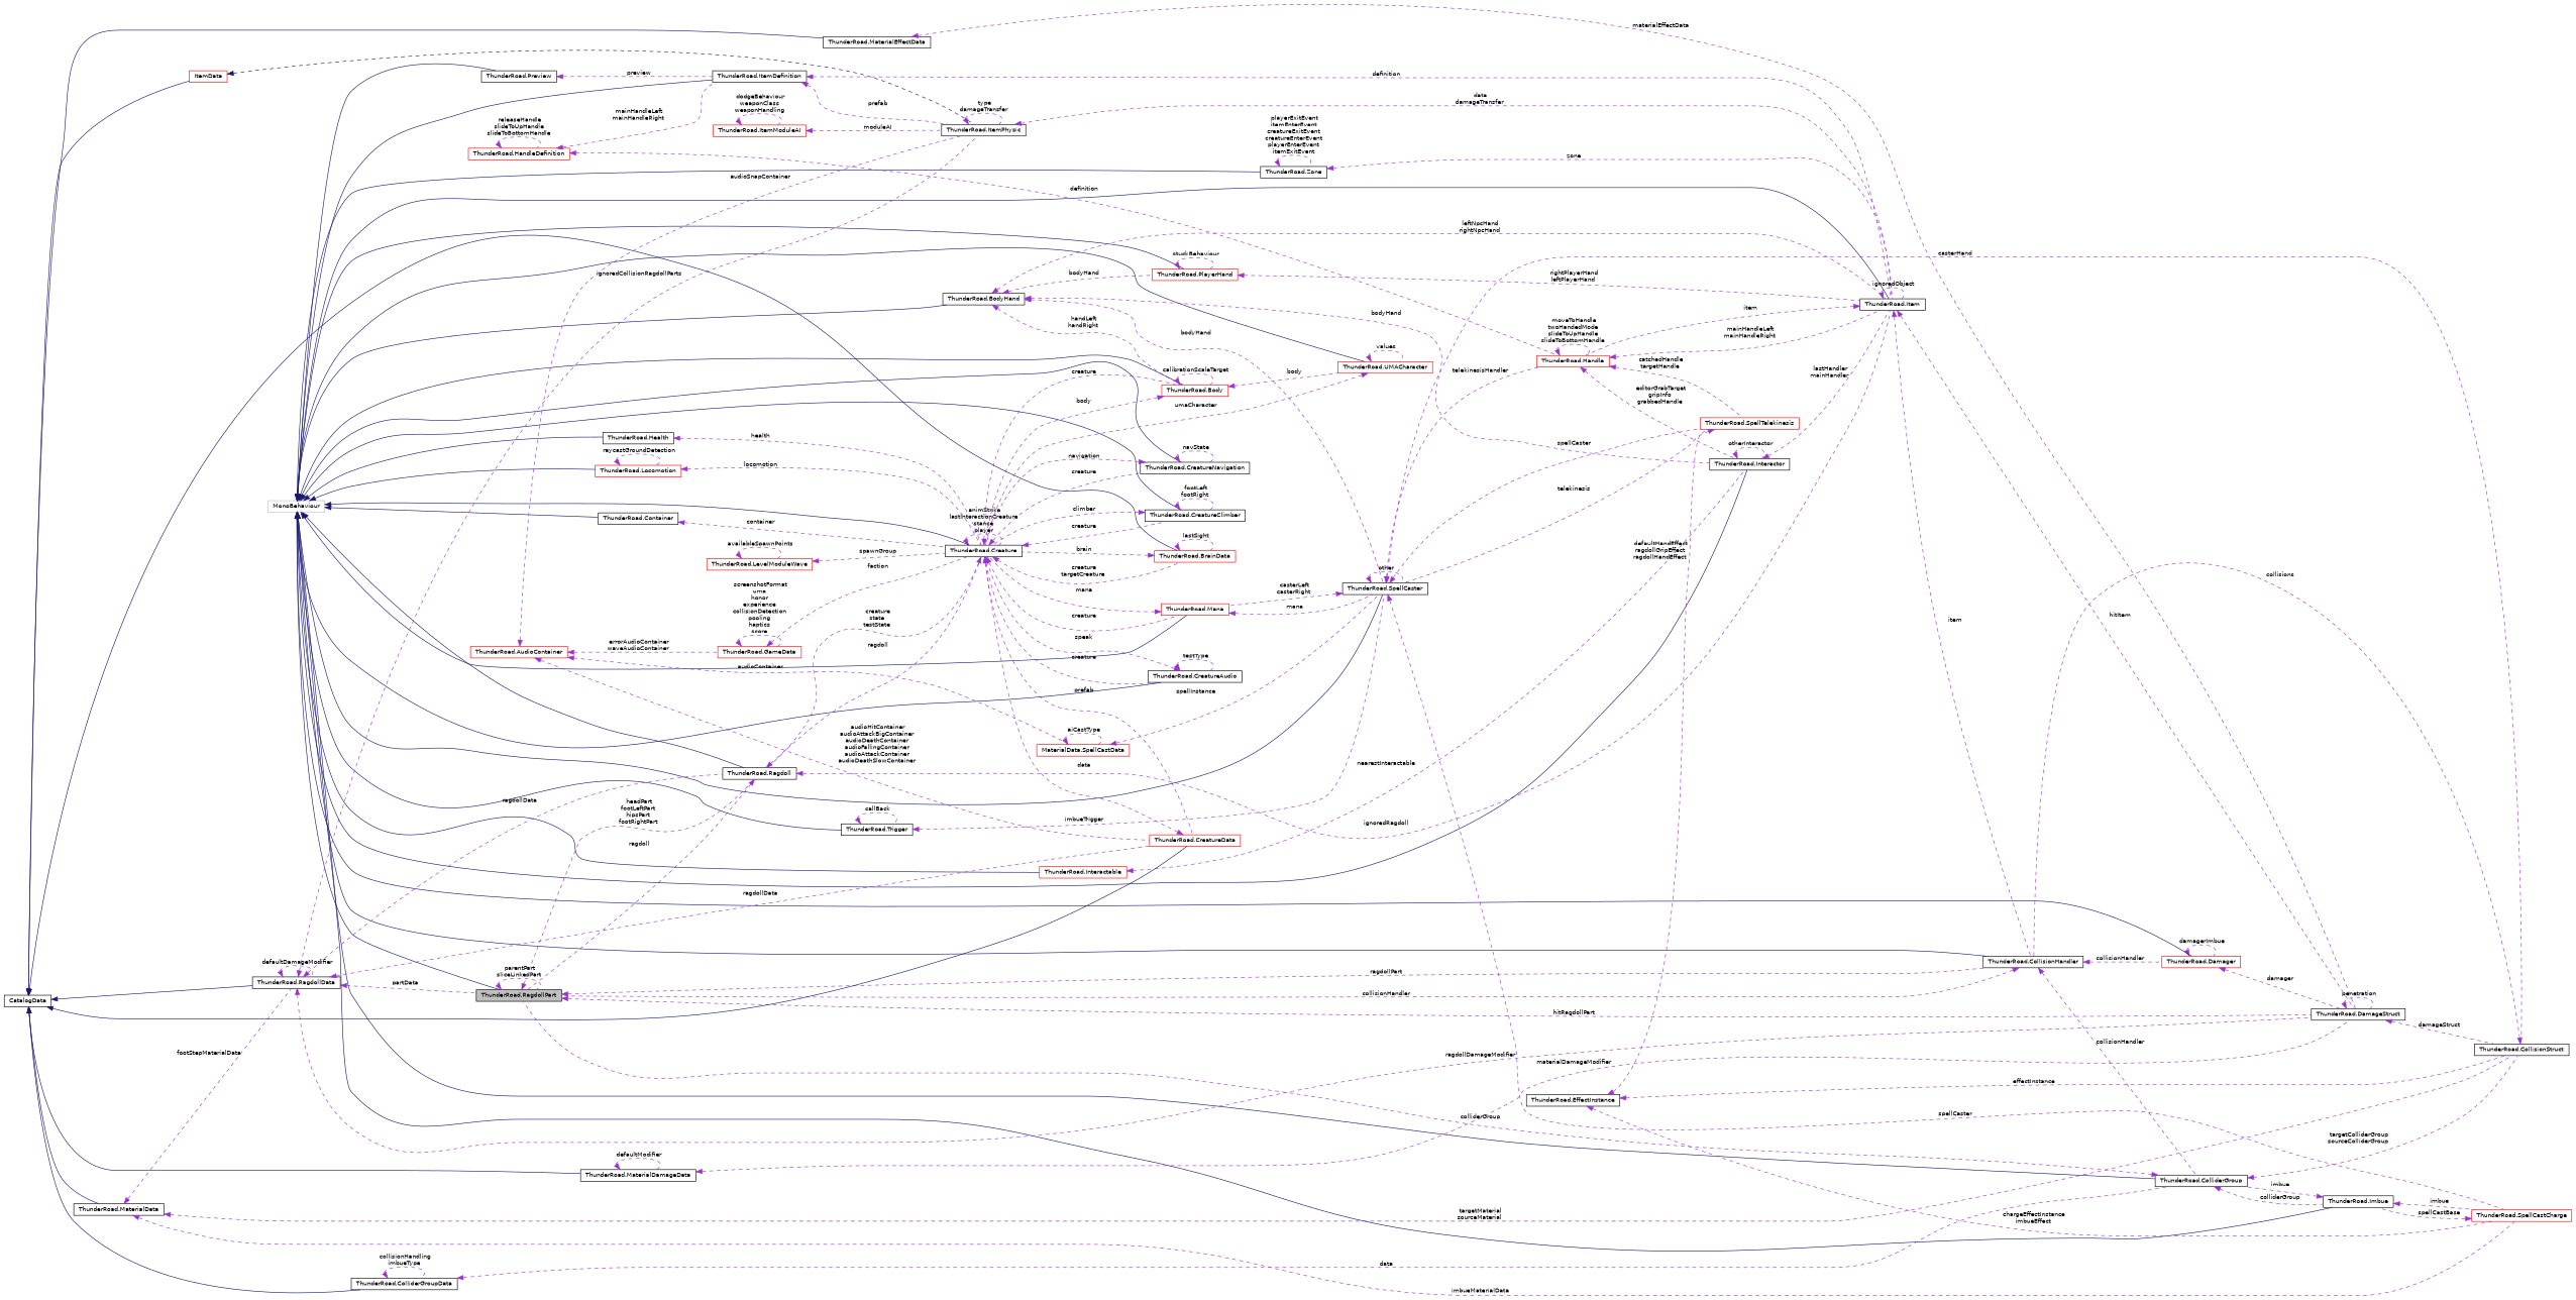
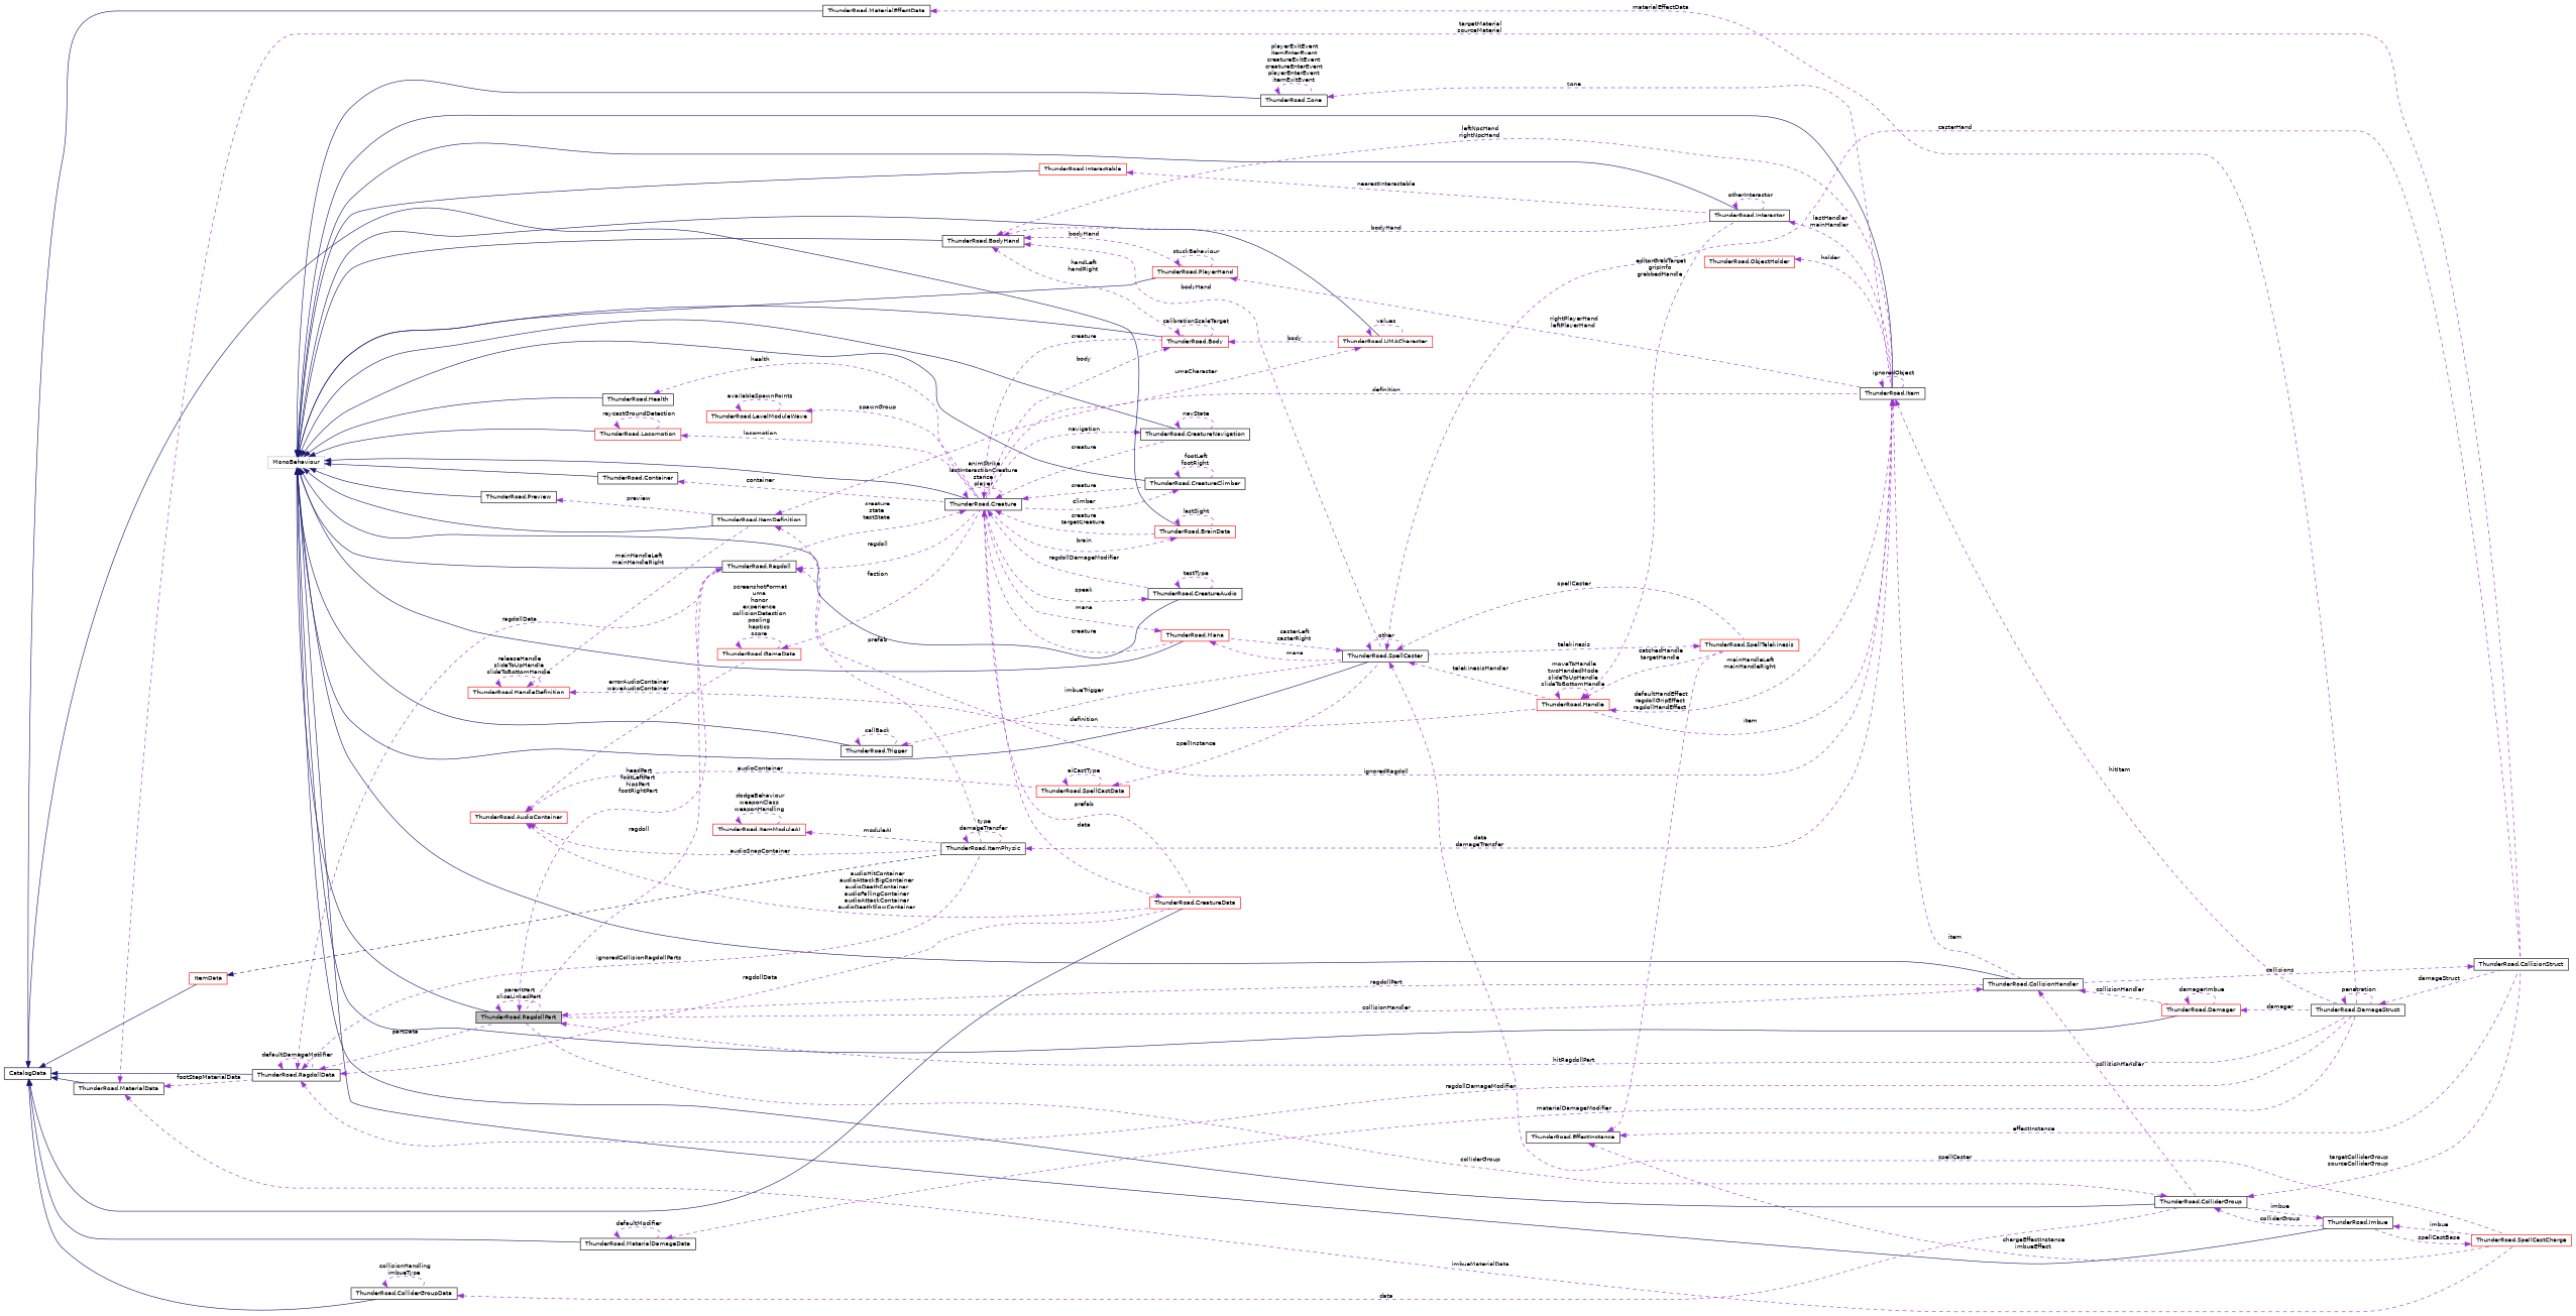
  digraph {
    rankdir=LR
    node [color=black fillcolor=white fontname=Helvetica fontsize=10 shape=record style=filled]
    edge [color=darkorchid3 dir=back fontname=Helvetica fontsize=10 labelfontname=Helvetica labelfontsize=10 style=dashed]
    n1 [fillcolor=grey75 fontcolor=black height=0.2 label="ThunderRoad.RagdollPart" width=0.4]
    n2 [height=0.2 label="ThunderRoad.CollisionHandler" width=0.4]
    n3 [height=0.2 label="ThunderRoad.Ragdoll" width=0.4]
    n4 [height=0.2 label="ThunderRoad.DamageStruct" width=0.4]
    n5 [height=0.2 label="ThunderRoad.ColliderGroup" width=0.4]
    n6 [color=red height=0.2 label="ThunderRoad.Damager" width=0.4]
    n7 [height=0.2 label="ThunderRoad.Item" width=0.4]
    n8 [height=0.2 label="ThunderRoad.Creature" width=0.4]
    n9 [height=0.2 label="ThunderRoad.CollisionStruct" width=0.4]
    n10 [color=grey75 height=0.2 label=MonoBehaviour width=0.4]
    n11 [height=0.2 label="ThunderRoad.SpellCaster" width=0.4]
    n12 [height=0.2 label="ThunderRoad.Interactor" width=0.4]
    n13 [color=red height=0.2 label="ThunderRoad.Interactable" width=0.4]
    n14 [height=0.2 label="ThunderRoad.BodyHand" width=0.4]
    n15 [height=0.2 label="ThunderRoad.ItemDefinition" width=0.4]
    n16 [height=0.2 label="ThunderRoad.Preview" width=0.4]
    n17 [height=0.2 label="ThunderRoad.CreatureClimber" width=0.4]
    n18 [height=0.2 label="ThunderRoad.Health" width=0.4]
    n19 [color=red height=0.2 label="ThunderRoad.Locomotion" width=0.4]
    n20 [color=red height=0.2 label="ThunderRoad.Body" width=0.4]
    n21 [height=0.2 label="ThunderRoad.CreatureAudio" width=0.4]
    n22 [color=red height=0.2 label="ThunderRoad.Mana" width=0.4]
    n23 [color=red height=0.2 label="ThunderRoad.UMACharacter" width=0.4]
    n24 [height=0.2 label="ThunderRoad.Container" width=0.4]
    n25 [height=0.2 label="ThunderRoad.CreatureNavigation" width=0.4]
    n26 [height=0.2 label="ThunderRoad.Zone" width=0.4]
    n27 [color=red height=0.2 label="ThunderRoad.PlayerHand" width=0.4]
    n28 [height=0.2 label="ThunderRoad.Trigger" width=0.4]
    n29 [height=0.2 label="ThunderRoad.Imbue" width=0.4]
    n30 [color=red height=0.2 label="ThunderRoad.SpellCastCharge" width=0.4]
    n31 [color=red height=0.2 label="ThunderRoad.SpellTelekinesis" width=0.4]
    n32 [color=red height=0.2 label="ThunderRoad.Handle" width=0.4]
    n33 [height=0.2 label="ThunderRoad.ItemPhysic" width=0.4]
    n34 [color=red height=0.2 label="ThunderRoad.CreatureData" width=0.4]
    n35 [color=red height=0.2 label="ThunderRoad.BrainData" width=0.4]
    n36 [height=0.2 label="ThunderRoad.MaterialData" width=0.4]
    n37 [height=0.2 label="ThunderRoad.RagdollData" width=0.4]
    n38 [height=0.2 label=CatalogData width=0.4]
    n39 [color=red height=0.2 label=ItemData width=0.4]
    n40 [height=0.2 label="ThunderRoad.ColliderGroupData" width=0.4]
    n41 [height=0.2 label="ThunderRoad.MaterialDamageData" width=0.4]
    n42 [height=0.2 label="ThunderRoad.MaterialEffectData" width=0.4]
    n43 [color=red height=0.2 label="ThunderRoad.HandleDefinition" width=0.4]
    n44 [color=red height=0.2 label="ThunderRoad.GameData" width=0.4]
    n45 [color=red height=0.2 label="ThunderRoad.AudioContainer" width=0.4]
-   n46 [color=red height=0.2 label="MaterialData.SpellCastData" width=0.4]
+   n46 [color=red height=0.2 label="ThunderRoad.SpellCastData" width=0.4]
    n47 [color=red height=0.2 label="ThunderRoad.LevelModuleWave" width=0.4]
    n48 [color=red height=0.2 label="ThunderRoad.ItemModuleAI" width=0.4]
+   n49 [color=red height=0.2 label="ThunderRoad.ObjectHolder" width=0.4]
    n50 [height=0.2 label="ThunderRoad.EffectInstance" width=0.4]
    n1 -> n1 [label=" parentPart\nsliceLinkedPart"]
    n1 -> n2 [label=" ragdollPart"]
    n1 -> n3 [label=" headPart\nfootLeftPart\nhipsPart\nfootRightPart"]
    n1 -> n4 [label=" hitRagdollPart"]
    n2 -> n1 [label=" collisionHandler"]
    n2 -> n5 [label=" collisionHandler"]
    n2 -> n6 [label=" collisionHandler"]
    n3 -> n1 [label=" ragdoll"]
    n3 -> n7 [label=" ignoredRagdoll"]
    n3 -> n8 [label=" ragdoll"]
    n4 -> n4 [label=" penetration"]
    n4 -> n9 [label=" damageStruct"]
    n5 -> n1 [label=" colliderGroup"]
    n5 -> n9 [label=" targetColliderGroup\nsourceColliderGroup"]
    n5 -> n29 [label=" colliderGroup"]
    n6 -> n4 [label=" damager"]
    n6 -> n6 [label=" damagerImbue"]
    n7 -> n2 [label=" item"]
    n7 -> n4 [label=" hitItem"]
    n7 -> n7 [label=" ignoredObject"]
    n7 -> n32 [label=" item"]
    n8 -> n3 [label=" creature\nstate\ntestState"]
    n8 -> n8 [label=" animStrike\nlastInteractionCreature\nstance\nplayer"]
    n8 -> n17 [label=" creature"]
    n8 -> n20 [label=" creature"]
-   n8 -> n21 [label=" creature"]
+   n8 -> n21 [label=" ragdollDamageModifier"]
    n8 -> n22 [label=" creature"]
    n8 -> n25 [label=" creature"]
    n8 -> n34 [label=" prefab"]
    n8 -> n35 [label=" creature\ntargetCreature"]
    n9 -> n2 [label=" collisions"]
    n10 -> n1 [color=midnightblue style=solid]
    n10 -> n2 [color=midnightblue style=solid]
    n10 -> n3 [color=midnightblue style=solid]
    n10 -> n5 [color=midnightblue style=solid]
    n10 -> n6 [color=midnightblue style=solid]
    n10 -> n7 [color=midnightblue style=solid]
    n10 -> n8 [color=midnightblue style=solid]
    n10 -> n11 [color=midnightblue style=solid]
    n10 -> n12 [color=midnightblue style=solid]
    n10 -> n13 [color=midnightblue style=solid]
    n10 -> n14 [color=midnightblue style=solid]
    n10 -> n15 [color=midnightblue style=solid]
    n10 -> n16 [color=midnightblue style=solid]
    n10 -> n17 [color=midnightblue style=solid]
    n10 -> n18 [color=midnightblue style=solid]
    n10 -> n19 [color=midnightblue style=solid]
    n10 -> n20 [color=midnightblue style=solid]
    n10 -> n21 [color=midnightblue style=solid]
    n10 -> n22 [color=midnightblue style=solid]
    n10 -> n23 [color=midnightblue style=solid]
    n10 -> n24 [color=midnightblue style=solid]
    n10 -> n25 [color=midnightblue style=solid]
    n10 -> n26 [color=midnightblue style=solid]
    n10 -> n27 [color=midnightblue style=solid]
    n10 -> n28 [color=midnightblue style=solid]
    n10 -> n29 [color=midnightblue style=solid]
    n11 -> n9 [label=" casterHand"]
    n11 -> n11 [label=" other"]
    n11 -> n22 [label=" casterLeft\ncasterRight"]
    n11 -> n30 [label=" spellCaster"]
    n11 -> n31 [label=" spellCaster"]
    n11 -> n32 [label=" telekinesisHandler"]
    n12 -> n7 [label=" lastHandler\nmainHandler"]
    n12 -> n12 [label=" otherInteractor"]
    n13 -> n12 [label=" nearestInteractable"]
    n14 -> n7 [label=" leftNpcHand\nrightNpcHand"]
    n14 -> n11 [label=" bodyHand"]
    n14 -> n12 [label=" bodyHand"]
    n14 -> n20 [label=" handLeft\nhandRight"]
    n14 -> n27 [label=" bodyHand"]
    n15 -> n7 [label=" definition"]
    n15 -> n33 [label=" prefab"]
    n16 -> n15 [label=" preview"]
    n17 -> n8 [label=" climber"]
    n17 -> n17 [label=" footLeft\nfootRight"]
    n18 -> n8 [label=" health"]
    n19 -> n8 [label=" locomotion"]
    n19 -> n19 [label=" raycastGroundDetection"]
    n20 -> n8 [label=" body"]
    n20 -> n20 [label=" calibrationScaleTarget"]
    n20 -> n23 [label=" body"]
    n21 -> n8 [label=" speak"]
    n21 -> n21 [label=" testType"]
    n22 -> n8 [label=" mana"]
    n22 -> n11 [label=" mana"]
    n23 -> n8 [label=" umaCharacter"]
    n23 -> n23 [label=" values"]
    n24 -> n8 [label=" container"]
    n25 -> n8 [label=" navigation"]
    n25 -> n25 [label=" navState"]
    n26 -> n7 [label=" zone"]
    n26 -> n26 [label=" playerExitEvent\nitemEnterEvent\ncreatureExitEvent\ncreatureEnterEvent\nplayerEnterEvent\nitemExitEvent"]
    n27 -> n7 [label=" rightPlayerHand\nleftPlayerHand"]
    n27 -> n27 [label=" stuckBehaviour"]
    n28 -> n11 [label=" imbueTrigger"]
    n28 -> n28 [label=" callBack"]
    n29 -> n5 [label=" imbue"]
    n29 -> n30 [label=" imbue"]
    n30 -> n29 [label=" spellCastBase"]
    n31 -> n11 [label=" telekinesis"]
    n32 -> n7 [label=" mainHandleLeft\nmainHandleRight"]
    n32 -> n12 [label=" editorGrabTarget\ngripInfo\ngrabbedHandle"]
    n32 -> n31 [label=" catchedHandle\ntargetHandle"]
    n32 -> n32 [label=" moveToHandle\ntwoHandedMode\nslideToUpHandle\nslideToBottomHandle"]
    n33 -> n7 [label=" data\ndamageTransfer"]
    n33 -> n33 [label=" type\ndamageTransfer"]
    n34 -> n8 [label=" data"]
    n35 -> n8 [label=" brain"]
    n35 -> n35 [label=" lastSight"]
    n36 -> n9 [label=" targetMaterial\nsourceMaterial"]
    n36 -> n30 [label=" imbueMaterialData"]
    n36 -> n37 [label=" footStepMaterialData"]
    n37 -> n1 [label=" partData"]
    n37 -> n3 [label=" ragdollData"]
    n37 -> n4 [label=" ragdollDamageModifier"]
    n37 -> n33 [label=" ignoredCollisionRagdollParts"]
    n37 -> n34 [label=" ragdollData"]
    n37 -> n37 [label=" defaultDamageModifier"]
    n38 -> n34 [color=midnightblue style=solid]
    n38 -> n35 [color=midnightblue style=solid]
    n38 -> n36 [color=midnightblue style=solid]
    n38 -> n37 [color=midnightblue style=solid]
    n38 -> n39 [color=midnightblue style=solid]
    n38 -> n40 [color=midnightblue style=solid]
    n38 -> n41 [color=midnightblue style=solid]
    n38 -> n42 [color=midnightblue style=solid]
    n39 -> n33 [color=midnightblue]
    n40 -> n5 [label=" data"]
    n40 -> n40 [label=" collisionHandling\nimbueType"]
    n41 -> n4 [label=" materialDamageModifier"]
    n41 -> n41 [label=" defaultModifier"]
    n42 -> n4 [label=" materialEffectData"]
    n43 -> n15 [label=" mainHandleLeft\nmainHandleRight"]
    n43 -> n32 [label=" definition"]
    n43 -> n43 [label=" releaseHandle\nslideToUpHandle\nslideToBottomHandle"]
    n44 -> n8 [label=" faction"]
    n44 -> n44 [label=" screenshotFormat\numa\nhonor\nexperience\ncollisionDetection\npooling\nhaptics\nscore"]
    n45 -> n33 [label=" audioSnapContainer"]
    n45 -> n34 [label=" audioHitContainer\naudioAttackBigContainer\naudioDeathContainer\naudioFallingContainer\naudioAttackContainer\naudioDeathSlowContainer"]
    n45 -> n44 [label=" errorAudioContainer\nwaveAudioContainer"]
    n45 -> n46 [label=" audioContainer"]
    n46 -> n11 [label=" spellInstance"]
    n46 -> n46 [label=" aiCastType"]
    n47 -> n8 [label=" spawnGroup"]
    n47 -> n47 [label=" availableSpawnPoints"]
    n48 -> n33 [label=" moduleAI"]
    n48 -> n48 [label=" dodgeBehaviour\nweaponClass\nweaponHandling"]
+   n49 -> n7 [label=" holder"]
    n50 -> n9 [label=" effectInstance"]
    n50 -> n30 [label=" chargeEffectInstance\nimbueEffect"]
    n50 -> n31 [label=" defaultHandEffect\nragdollGripEffect\nragdollHandEffect"]
  }
